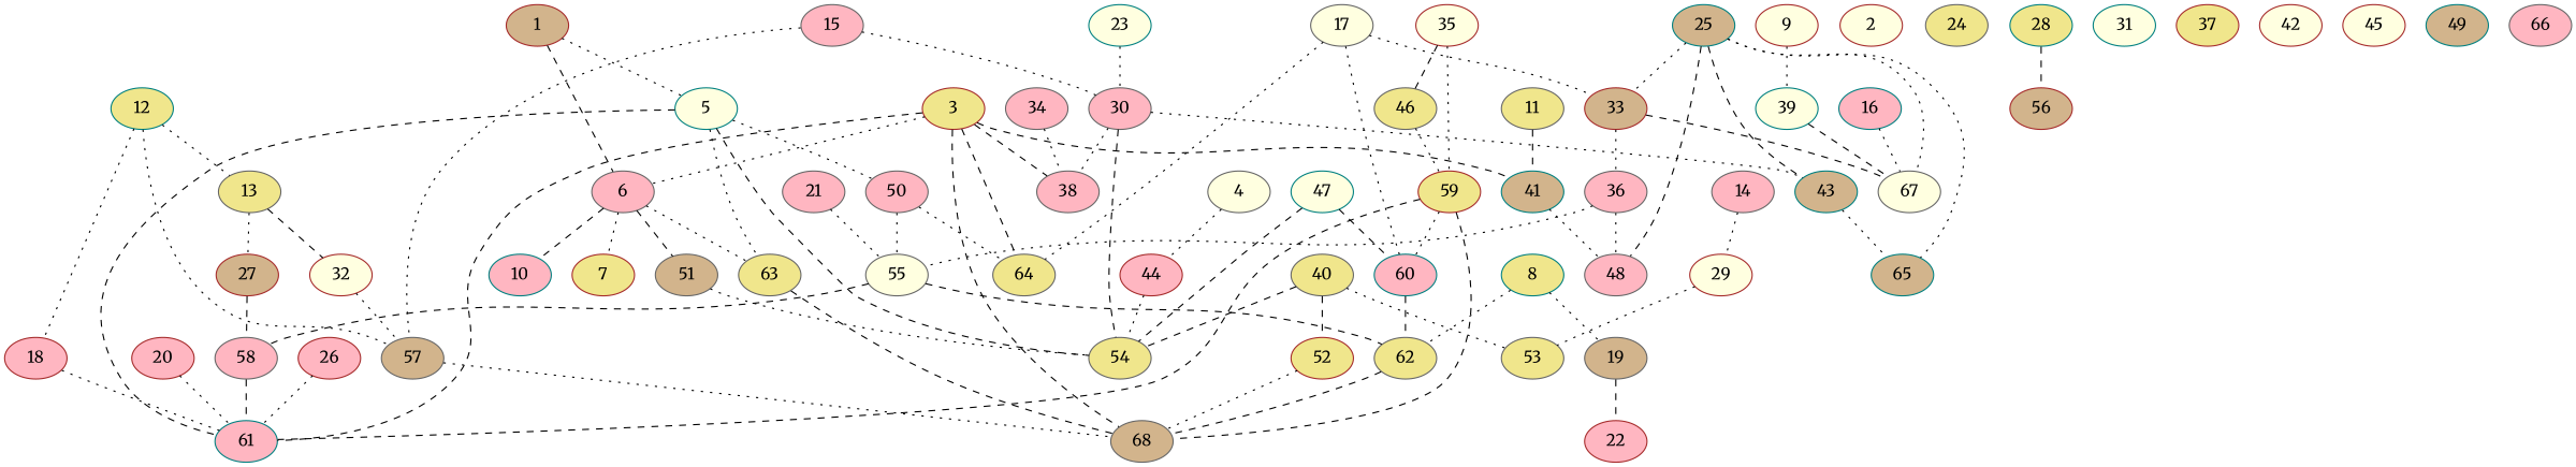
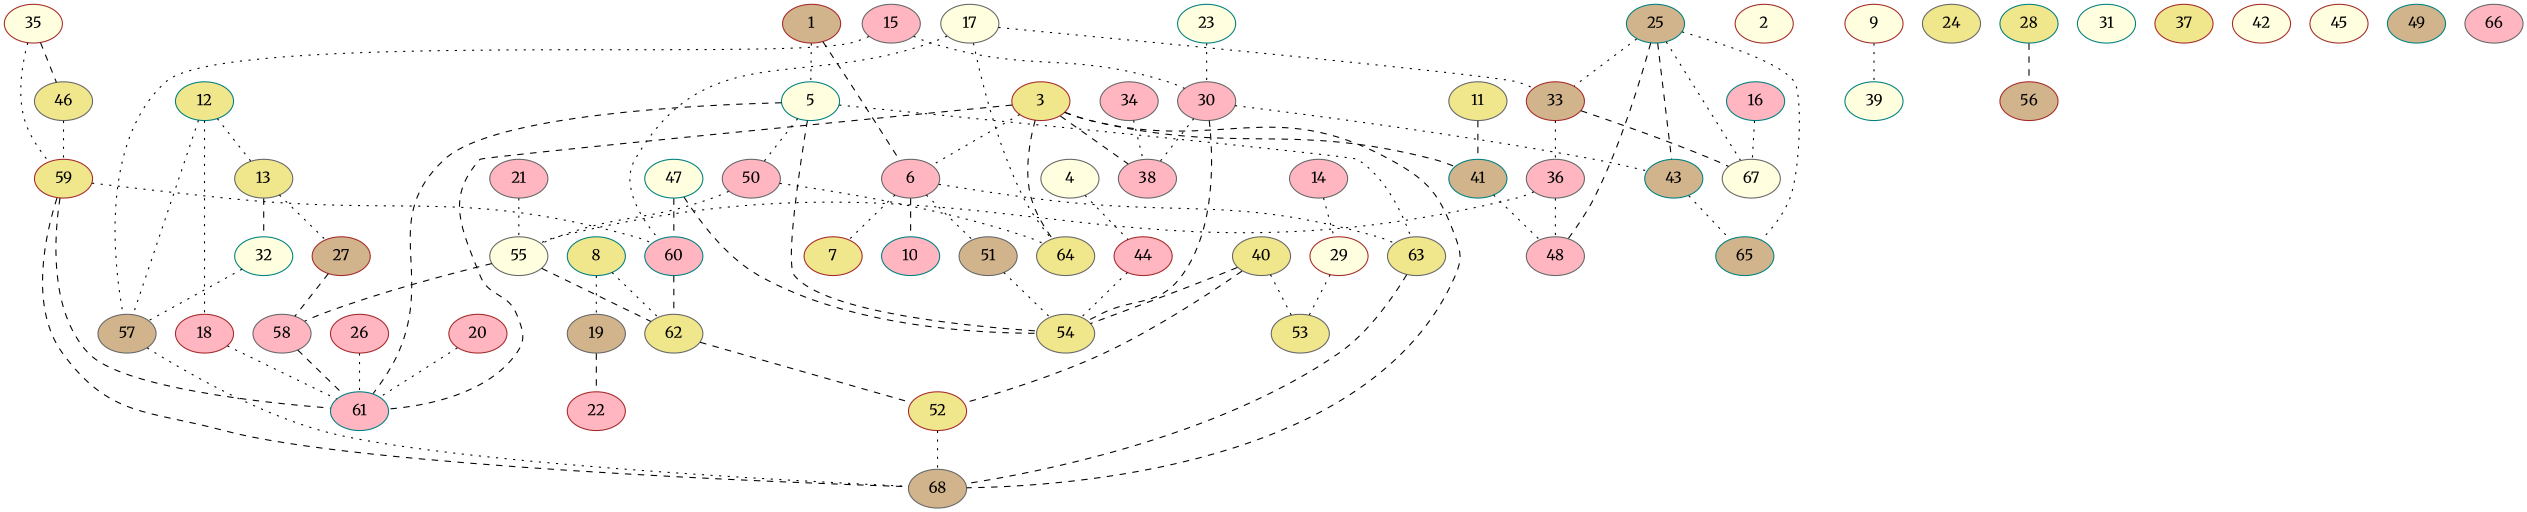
  graph {
    fontname=Merriweather
    node [color=gray40 fillcolor=lightpink fontname=Merriweather style=filled]
    edge [fontname=Merriweather style=dotted]
    1 [color=brown fillcolor=tan]
    5 [color=teal fillcolor=lightyellow]
    6
    61 [color=teal]
    50
    54 [fillcolor=khaki]
    63 [fillcolor=khaki]
    7 [color=brown fillcolor=khaki]
    10 [color=teal]
    51 [fillcolor=tan]
    2 [color=brown fillcolor=lightyellow]
    3 [color=brown fillcolor=khaki]
    38
    41 [color=teal fillcolor=tan]
    64 [fillcolor=khaki]
    68 [fillcolor=tan]
    48
    4 [fillcolor=lightyellow]
    44 [color=brown]
    55 [fillcolor=lightyellow]
    8 [color=teal fillcolor=khaki]
    19 [fillcolor=tan]
    62 [fillcolor=khaki]
    22 [color=brown]
    9 [color=brown fillcolor=lightyellow]
    39 [color=teal fillcolor=lightyellow]
    67 [fillcolor=lightyellow]
    11 [fillcolor=khaki]
    12 [color=teal fillcolor=khaki]
    13 [fillcolor=khaki]
    18 [color=brown]
    57 [fillcolor=tan]
    27 [color=brown fillcolor=tan]
-   32 [color=brown fillcolor=lightyellow]
+   32 [color=teal fillcolor=lightyellow]
    58
    29 [color=brown fillcolor=lightyellow]
    14
    53 [fillcolor=khaki]
    15
    30
    43 [color=teal fillcolor=tan]
    16 [color=teal]
    17 [fillcolor=lightyellow]
    33 [color=brown fillcolor=tan]
    60 [color=teal]
    36
    20 [color=brown]
    21
    23 [color=teal fillcolor=lightyellow]
    24 [fillcolor=khaki]
    25 [color=teal fillcolor=tan]
    65 [color=teal fillcolor=tan]
    26 [color=brown]
    28 [color=teal fillcolor=khaki]
    56 [color=brown fillcolor=tan]
    31 [color=teal fillcolor=lightyellow]
    34
    35 [color=brown fillcolor=lightyellow]
    46 [fillcolor=khaki]
    59 [color=brown fillcolor=khaki]
    37 [color=brown fillcolor=khaki]
    40 [fillcolor=khaki]
    52 [color=brown fillcolor=khaki]
    42 [color=brown fillcolor=lightyellow]
    45 [color=brown fillcolor=lightyellow]
    47 [color=teal fillcolor=lightyellow]
    49 [color=teal fillcolor=tan]
    66
    1 -- 5
    1 -- 6 [style=dashed]
    5 -- 61 [style=dashed]
    5 -- 50
    5 -- 54 [style=dashed]
    5 -- 63
    6 -- 63
    6 -- 7
    6 -- 10 [style=dashed]
-   6 -- 51 [style=dashed]
+   6 -- 51
    50 -- 64
    50 -- 55
    63 -- 68 [style=dashed]
    51 -- 54
    3 -- 6
    3 -- 61 [style=dashed]
    3 -- 38 [style=dashed]
    3 -- 41 [style=dashed]
    3 -- 64 [style=dashed]
    3 -- 68 [style=dashed]
    41 -- 48
    4 -- 44
    44 -- 54
    55 -- 62 [style=dashed]
    55 -- 58 [style=dashed]
    8 -- 19
    8 -- 62
    19 -- 22 [style=dashed]
-   62 -- 68 [style=dashed]
+   62 -- 52 [style=dashed]
    9 -- 39
-   39 -- 67 [style=dashed]
    11 -- 41 [style=dashed]
    12 -- 13
    12 -- 18
    12 -- 57
    13 -- 27
    13 -- 32 [style=dashed]
    18 -- 61
    57 -- 68
    27 -- 58 [style=dashed]
    32 -- 57
    58 -- 61 [style=dashed]
    29 -- 53
    14 -- 29
    15 -- 57
    15 -- 30
    30 -- 54 [style=dashed]
    30 -- 38
    30 -- 43
    43 -- 65
    16 -- 67
    17 -- 64
    17 -- 33
    17 -- 60
    33 -- 67 [style=dashed]
    33 -- 36
    60 -- 62 [style=dashed]
    36 -- 48
    36 -- 55
    20 -- 61
    21 -- 55
    23 -- 30
    25 -- 48 [style=dashed]
    25 -- 67
    25 -- 43 [style=dashed]
    25 -- 33
    25 -- 65
    26 -- 61
    28 -- 56 [style=dashed]
    34 -- 38
    35 -- 46 [style=dashed]
    35 -- 59
    46 -- 59
    59 -- 61 [style=dashed]
    59 -- 68 [style=dashed]
    59 -- 60
    40 -- 54 [style=dashed]
    40 -- 53
    40 -- 52 [style=dashed]
    52 -- 68
    47 -- 54 [style=dashed]
    47 -- 60 [style=dashed]
  }
